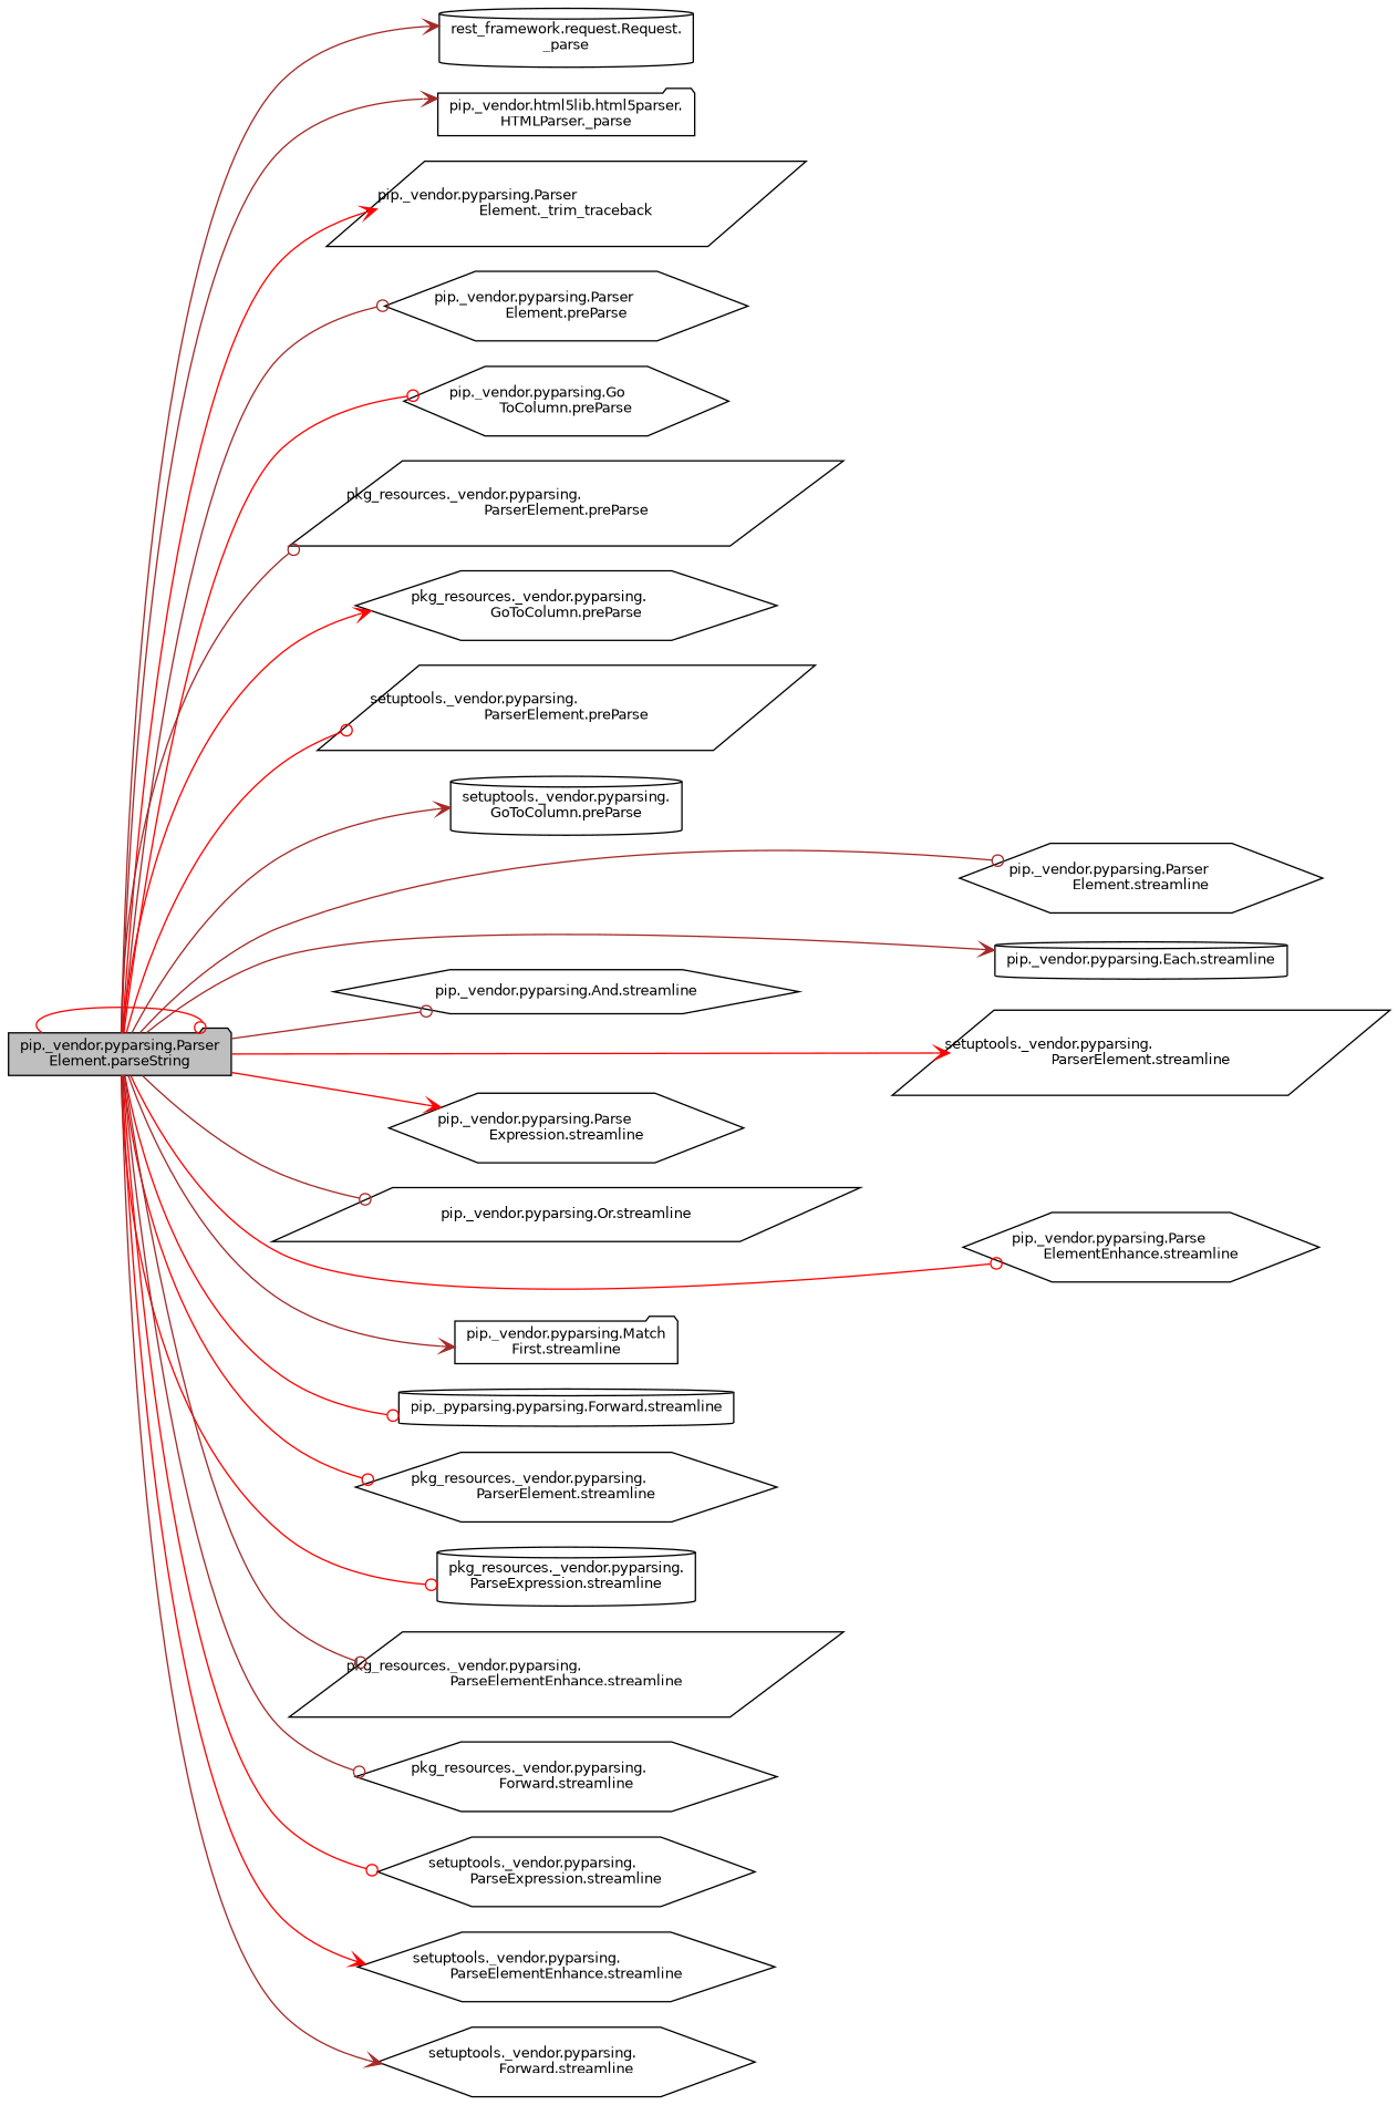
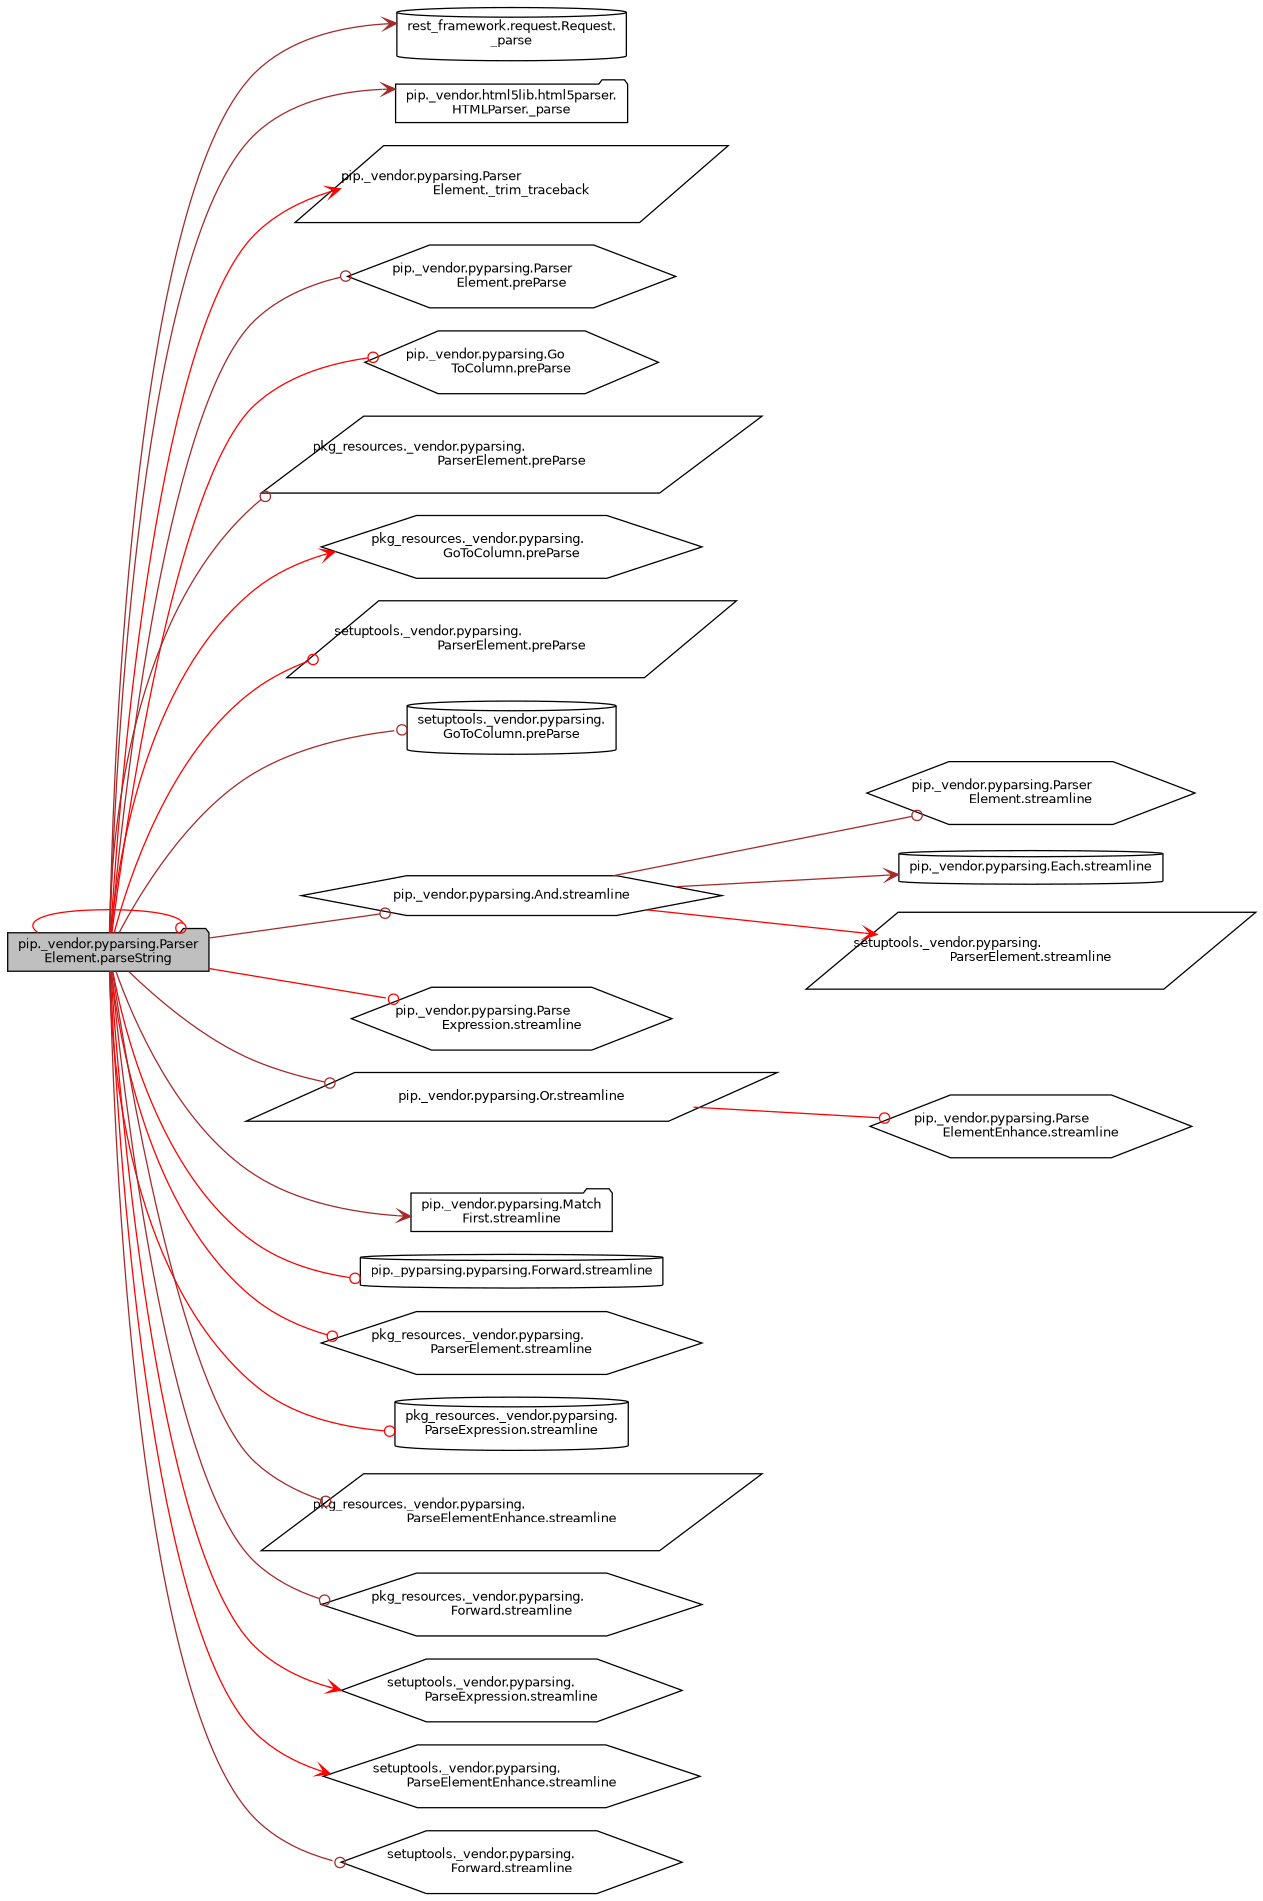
  digraph {
    rankdir=LR
    node [color=black fillcolor=white fontname=Helvetica fontsize=10 shape=hexagon style=filled]
    edge [arrowhead=odot color=red fontname=Helvetica fontsize=10 labelfontname=Helvetica labelfontsize=10 style=solid]
    n1 [fillcolor=grey75 fontcolor=black height=0.2 label="pip._vendor.pyparsing.Parser\lElement.parseString" shape=folder width=0.4]
    n2 [height=0.2 label="rest_framework.request.Request.\l_parse" shape=cylinder width=0.4]
    n3 [height=0.2 label="pip._vendor.html5lib.html5parser.\lHTMLParser._parse" shape=folder width=0.4]
    n4 [height=0.2 label="pip._vendor.pyparsing.Parser\lElement._trim_traceback" shape=parallelogram width=0.4]
    n5 [height=0.2 label="pip._vendor.pyparsing.Parser\lElement.preParse" width=0.4]
    n6 [height=0.2 label="pip._vendor.pyparsing.Go\lToColumn.preParse" width=0.4]
    n7 [height=0.2 label="pkg_resources._vendor.pyparsing.\lParserElement.preParse" shape=parallelogram width=0.4]
    n8 [height=0.2 label="pkg_resources._vendor.pyparsing.\lGoToColumn.preParse" width=0.4]
    n9 [height=0.2 label="setuptools._vendor.pyparsing.\lParserElement.preParse" shape=parallelogram width=0.4]
    n10 [height=0.2 label="setuptools._vendor.pyparsing.\lGoToColumn.preParse" shape=cylinder width=0.4]
    n11 [height=0.2 label="pip._vendor.pyparsing.Parser\lElement.streamline" width=0.4]
    n12 [height=0.2 label="pip._vendor.pyparsing.Parse\lExpression.streamline" width=0.4]
    n13 [height=0.2 label="pip._vendor.pyparsing.And.streamline" width=0.4]
    n14 [height=0.2 label="pip._vendor.pyparsing.Or.streamline" shape=parallelogram width=0.4]
    n15 [height=0.2 label="pip._vendor.pyparsing.Match\lFirst.streamline" shape=folder width=0.4]
    n16 [height=0.2 label="pip._vendor.pyparsing.Each.streamline" shape=cylinder width=0.4]
    n17 [height=0.2 label="pip._vendor.pyparsing.Parse\lElementEnhance.streamline" width=0.4]
    n18 [height=0.2 label="pip._pyparsing.pyparsing.Forward.streamline" shape=cylinder width=0.4]
    n19 [height=0.2 label="pkg_resources._vendor.pyparsing.\lParserElement.streamline" width=0.4]
    n20 [height=0.2 label="pkg_resources._vendor.pyparsing.\lParseExpression.streamline" shape=cylinder width=0.4]
    n21 [height=0.2 label="pkg_resources._vendor.pyparsing.\lParseElementEnhance.streamline" shape=parallelogram width=0.4]
    n22 [height=0.2 label="pkg_resources._vendor.pyparsing.\lForward.streamline" width=0.4]
    n23 [height=0.2 label="setuptools._vendor.pyparsing.\lParserElement.streamline" shape=parallelogram width=0.4]
    n24 [height=0.2 label="setuptools._vendor.pyparsing.\lParseExpression.streamline" width=0.4]
    n25 [height=0.2 label="setuptools._vendor.pyparsing.\lParseElementEnhance.streamline" width=0.4]
    n26 [height=0.2 label="setuptools._vendor.pyparsing.\lForward.streamline" width=0.4]
    n1 -> n1
    n1 -> n2 [arrowhead=vee color=brown]
    n1 -> n3 [arrowhead=vee color=brown]
    n1 -> n4 [arrowhead=vee]
    n1 -> n5 [color=brown]
    n1 -> n6
    n1 -> n7 [color=brown]
    n1 -> n8 [arrowhead=vee]
    n1 -> n9
-   n1 -> n10 [arrowhead=vee color=brown]
-   n1 -> n11 [color=brown]
-   n1 -> n12 [arrowhead=vee]
+   n1 -> n10 [color=brown]
+   n13 -> n11 [color=brown]
+   n1 -> n12
    n1 -> n13 [color=brown]
    n1 -> n14 [color=brown]
    n1 -> n15 [arrowhead=vee color=brown]
-   n1 -> n16 [arrowhead=vee color=brown]
-   n1 -> n17
+   n13 -> n16 [arrowhead=vee color=brown]
+   n14 -> n17
    n1 -> n18
    n1 -> n19
    n1 -> n20
    n1 -> n21 [color=brown]
    n1 -> n22 [color=brown]
-   n1 -> n23 [arrowhead=vee]
-   n1 -> n24
+   n13 -> n23 [arrowhead=vee]
+   n1 -> n24 [arrowhead=vee]
    n1 -> n25 [arrowhead=vee]
-   n1 -> n26 [arrowhead=vee color=brown]
+   n1 -> n26 [color=brown]
  }
